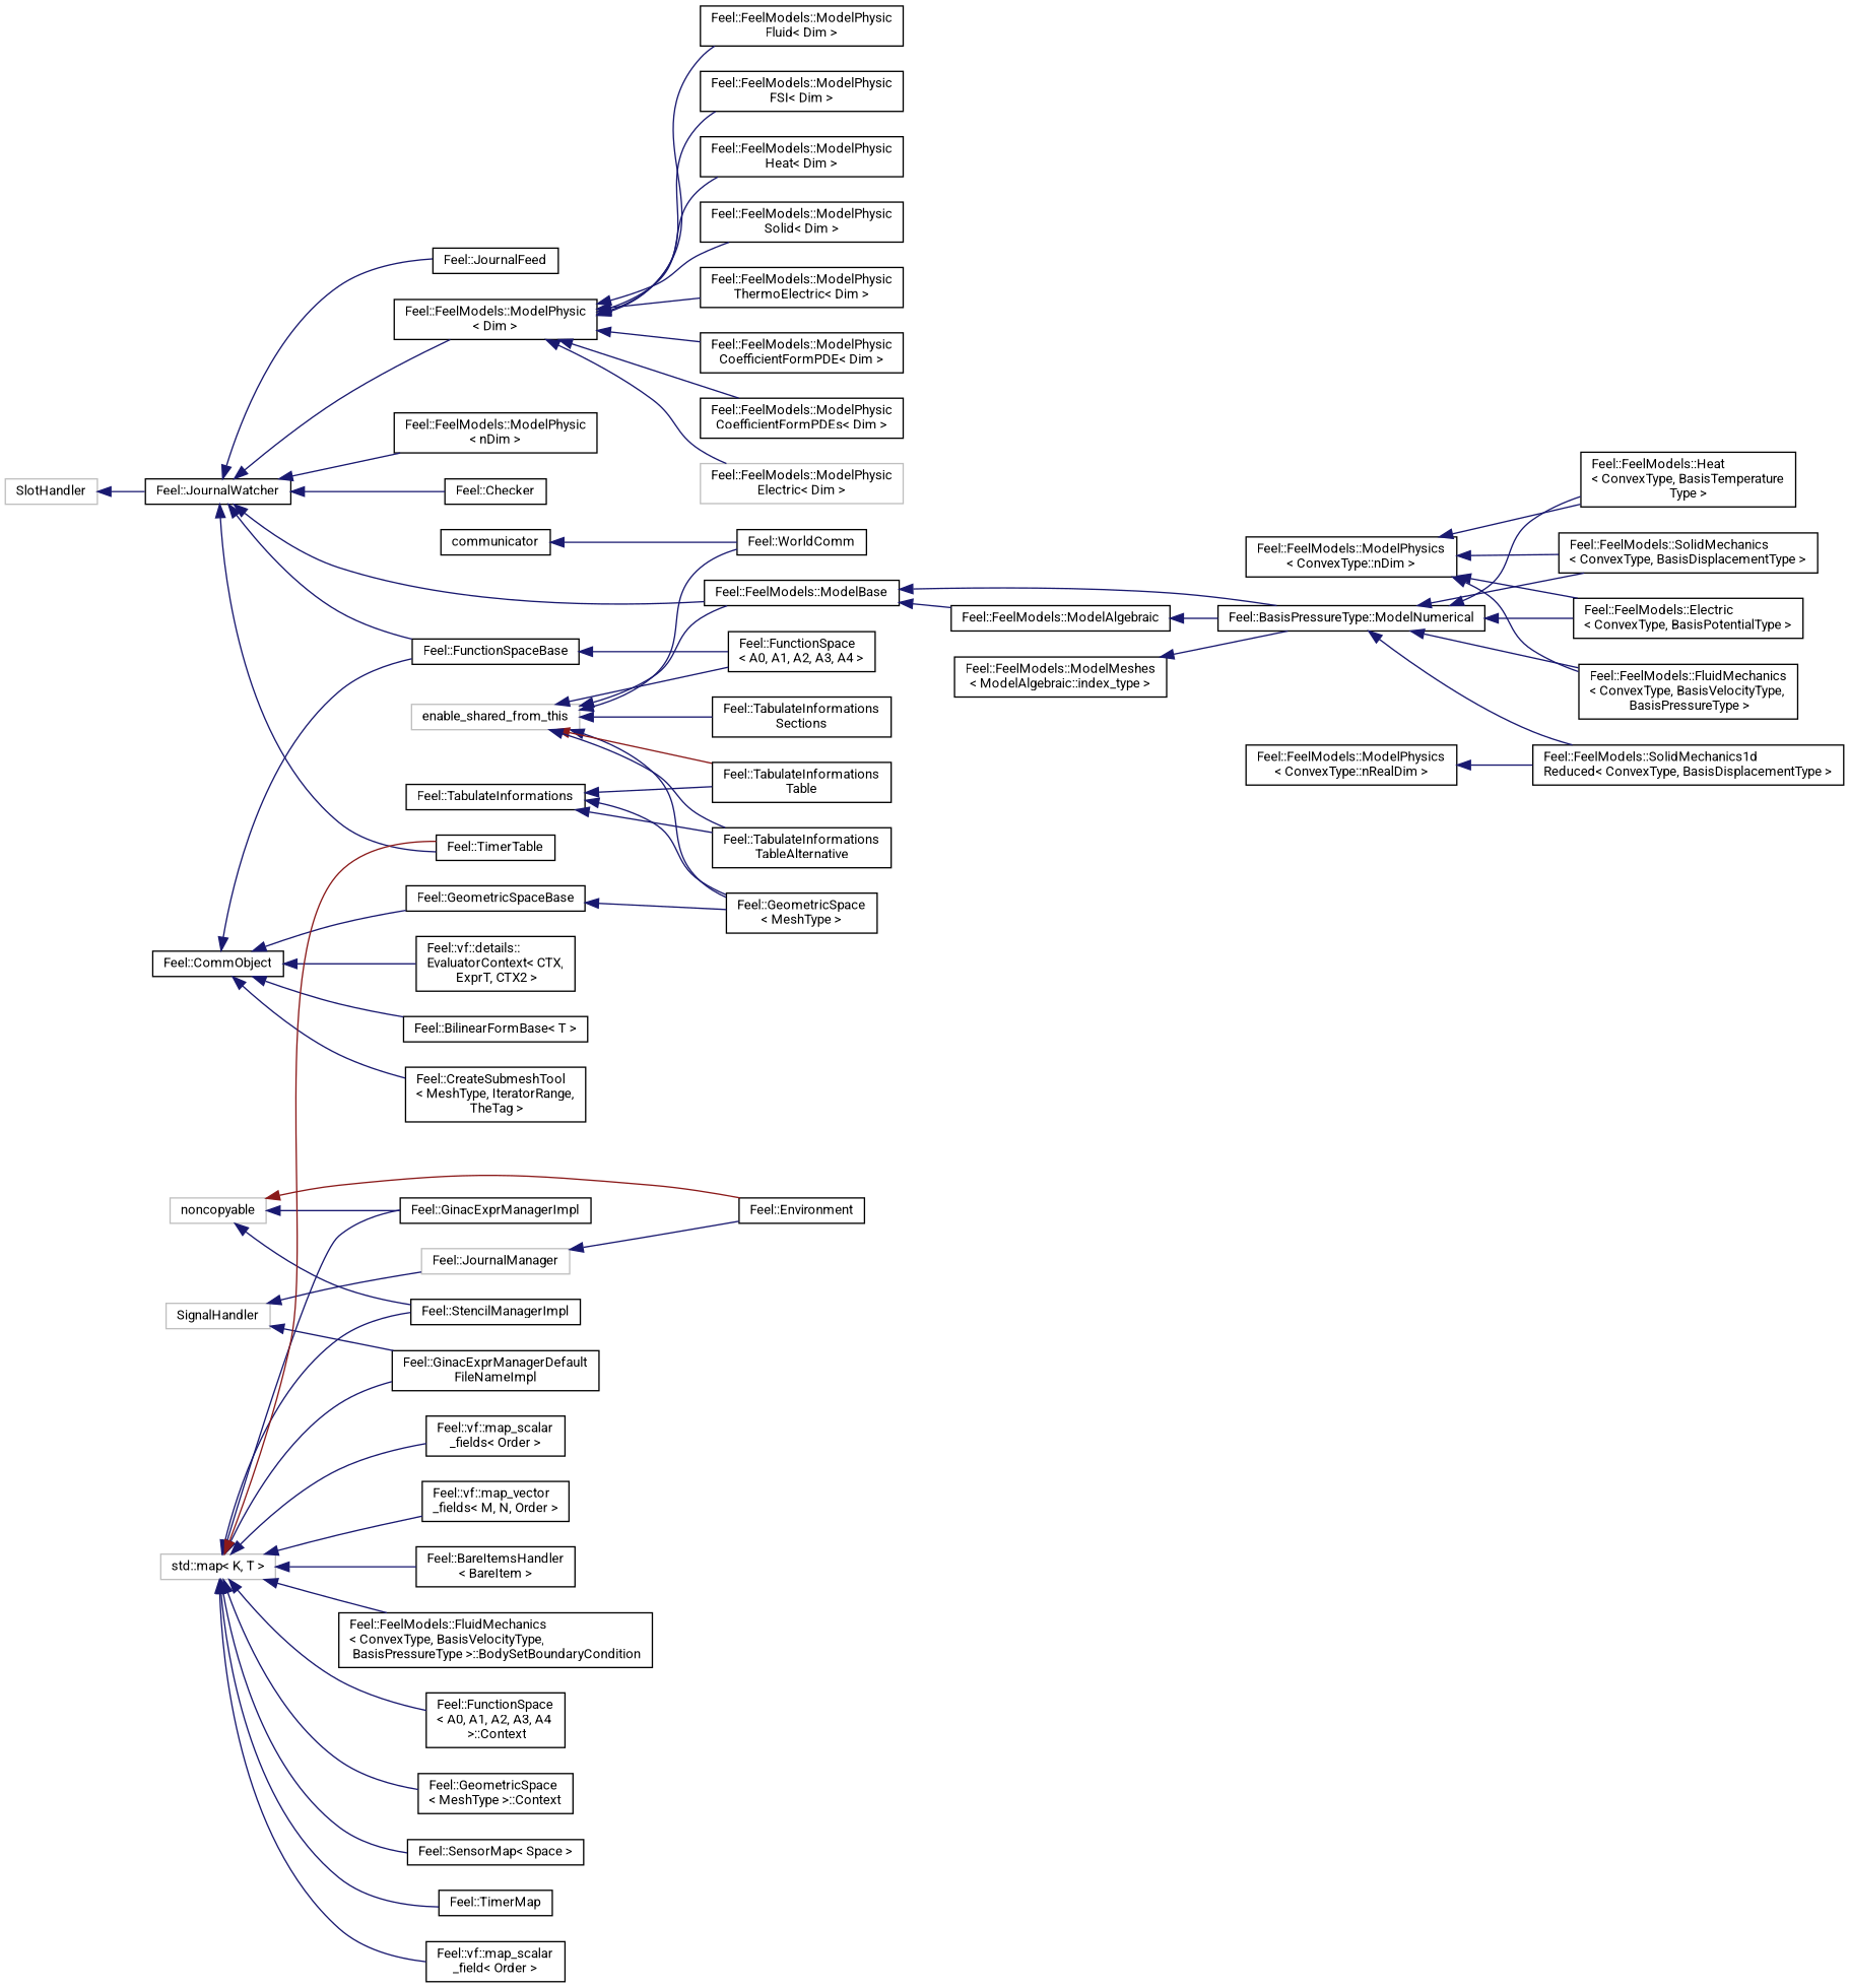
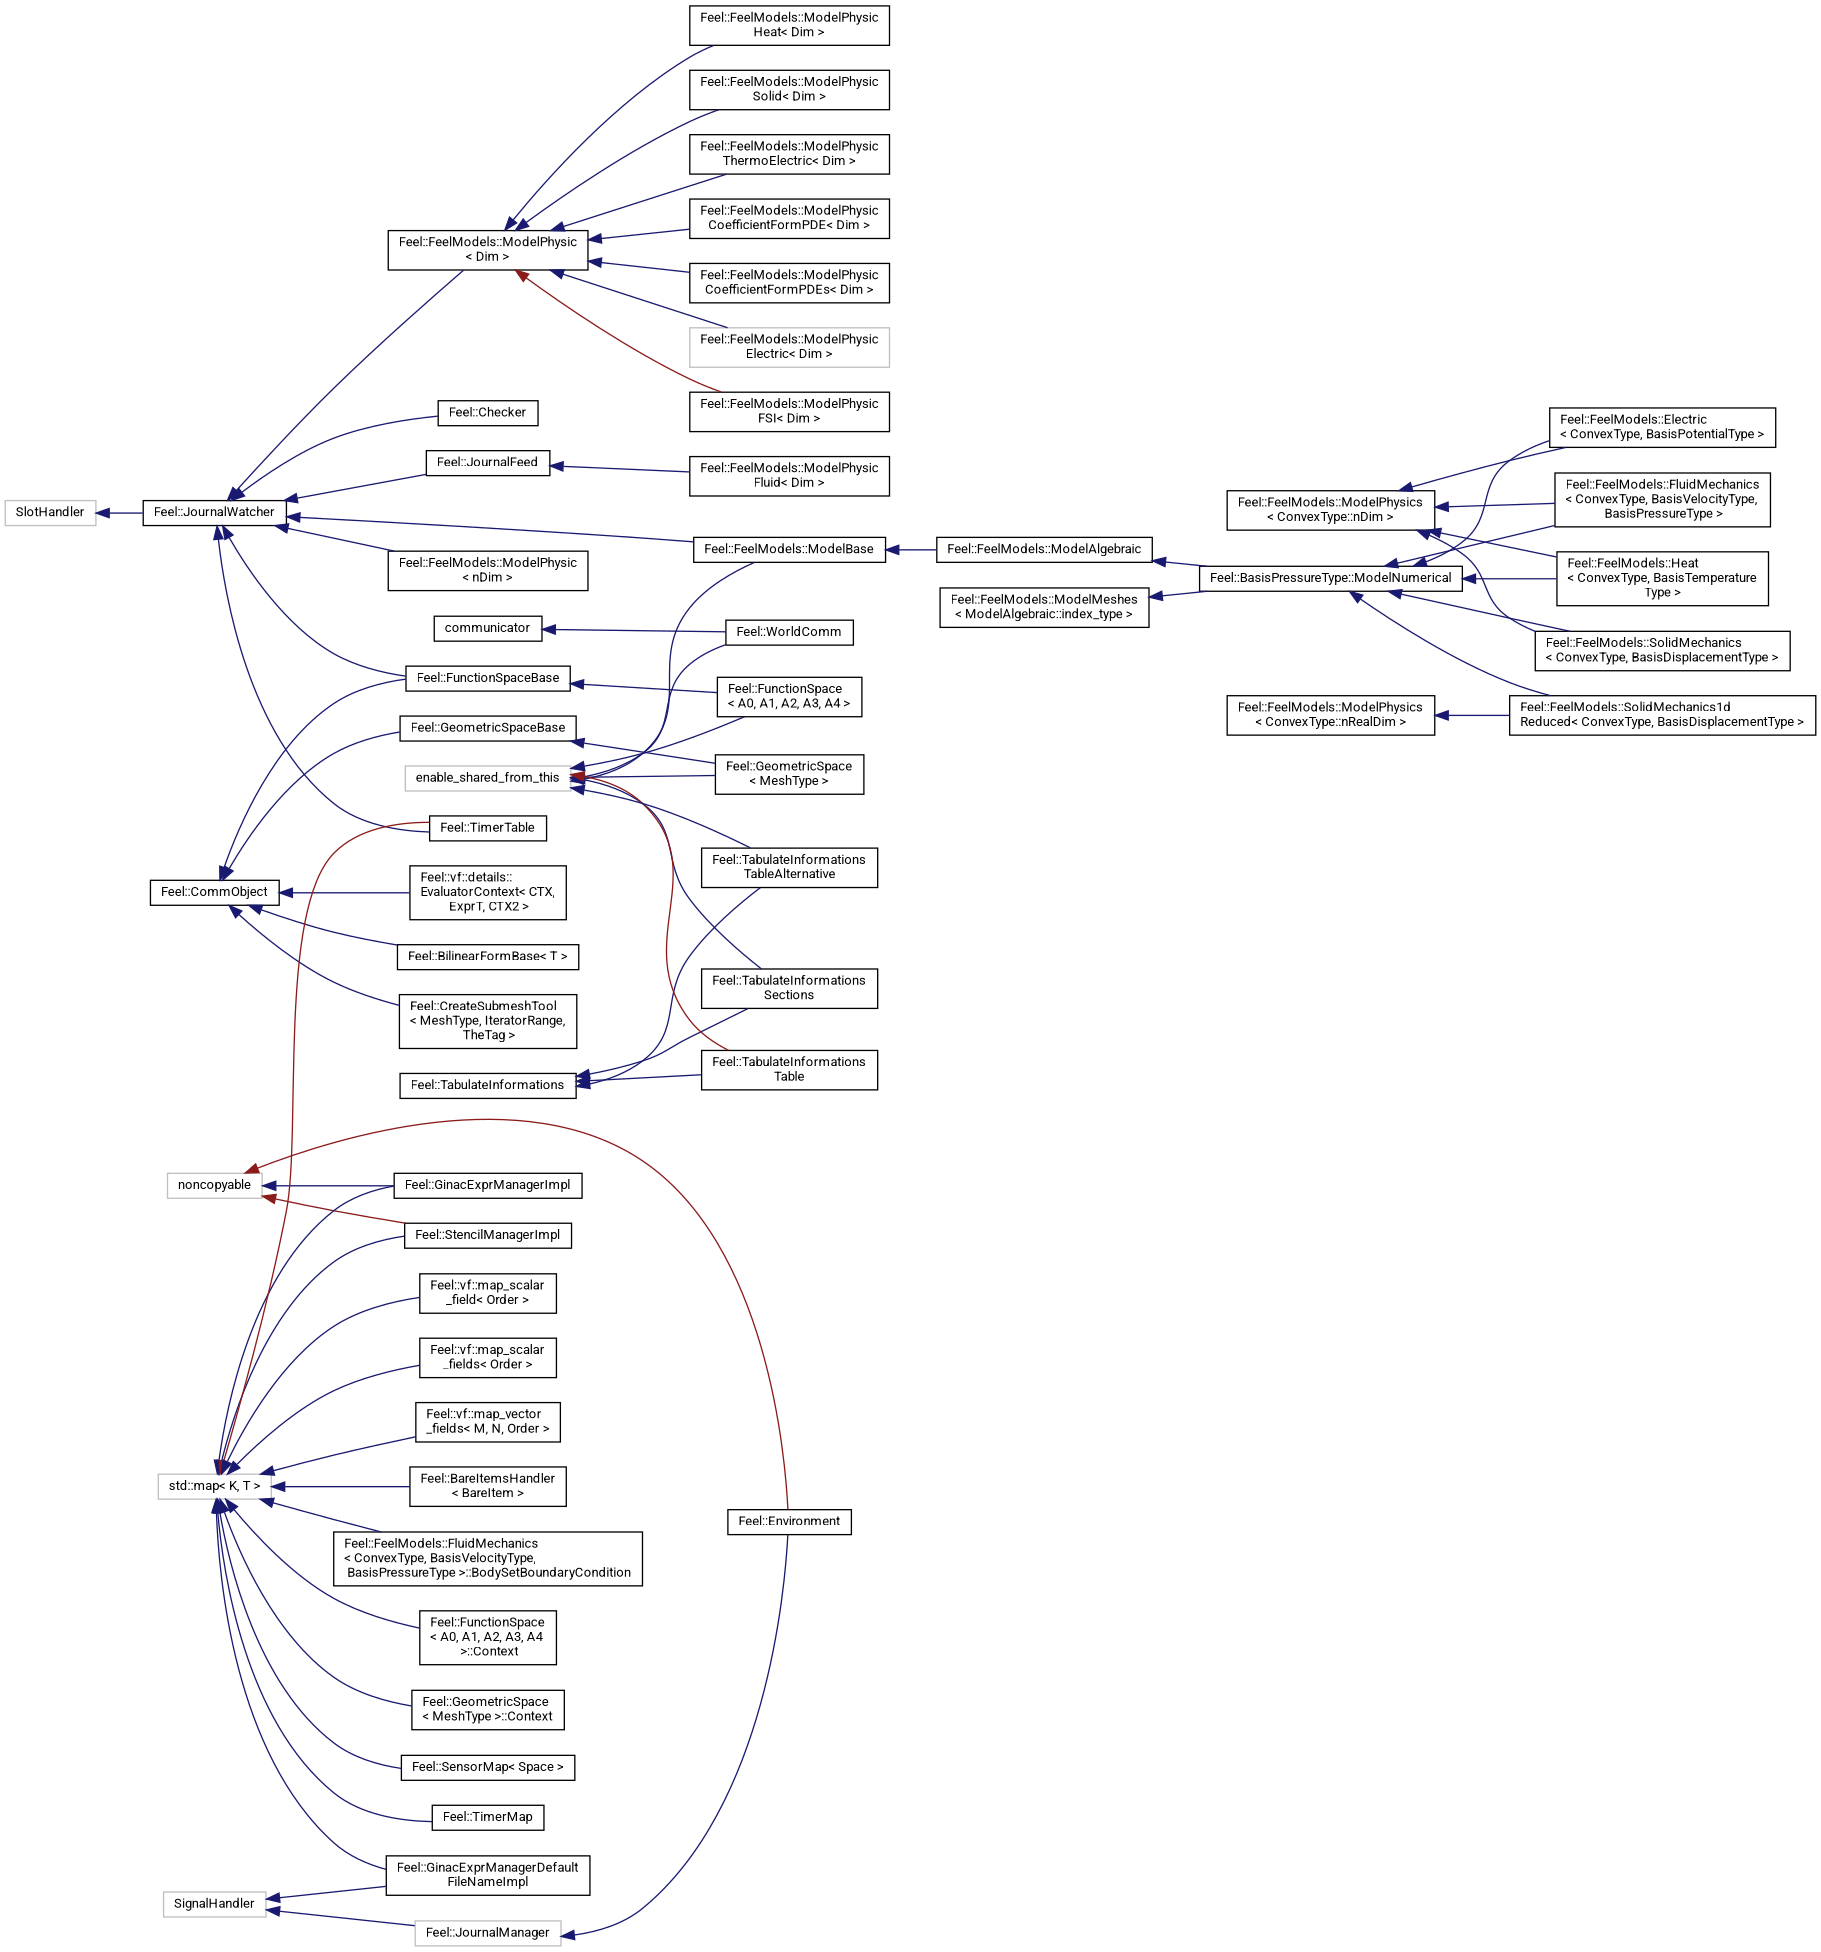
  digraph {
    fontname=Roboto
    rankdir=LR
    node [color=black fillcolor=white fontname=Roboto fontsize=10 shape=record style=filled]
    edge [color=midnightblue dir=back fontname=Roboto fontsize=10 labelfontname=Helvetica labelfontsize=10 style=solid]
    n1 [height=0.2 label=communicator width=0.4]
    n2 [height=0.2 label="Feel::WorldComm" width=0.4]
    n3 [color=grey75 height=0.2 label=noncopyable width=0.4]
    n4 [height=0.2 label="Feel::Environment" width=0.4]
    n5 [height=0.2 label="Feel::GinacExprManagerImpl" width=0.4]
    n6 [height=0.2 label="Feel::StencilManagerImpl" width=0.4]
    n7 [height=0.2 label="Feel::GinacExprManagerDefault\lFileNameImpl" width=0.4]
    n8 [color=grey75 height=0.2 label=SignalHandler width=0.4]
    n9 [color=grey75 height=0.2 label="Feel::JournalManager" width=0.4]
    n10 [color=grey75 height=0.2 label=SlotHandler width=0.4]
    n11 [height=0.2 label="Feel::JournalWatcher" width=0.4]
    n12 [height=0.2 label="Feel::Checker" width=0.4]
    n13 [height=0.2 label="Feel::FeelModels::ModelBase" width=0.4]
    n14 [height=0.2 label="Feel::FeelModels::ModelPhysic\l\< Dim \>" width=0.4]
    n15 [height=0.2 label="Feel::FunctionSpaceBase" width=0.4]
    n16 [height=0.2 label="Feel::JournalFeed" width=0.4]
    n17 [height=0.2 label="Feel::TimerTable" width=0.4]
    n18 [height=0.2 label="Feel::FeelModels::ModelPhysic\l\< nDim \>" width=0.4]
    n19 [height=0.2 label="Feel::FeelModels::ModelAlgebraic" width=0.4]
    n20 [height=0.2 label="Feel::BasisPressureType::ModelNumerical" width=0.4]
    n21 [height=0.2 label="Feel::FeelModels::ModelPhysic\lCoefficientFormPDE\< Dim \>" width=0.4]
    n22 [height=0.2 label="Feel::FeelModels::ModelPhysic\lCoefficientFormPDEs\< Dim \>" width=0.4]
    n23 [color=grey75 height=0.2 label="Feel::FeelModels::ModelPhysic\lElectric\< Dim \>" width=0.4]
    n24 [height=0.2 label="Feel::FeelModels::ModelPhysic\lFluid\< Dim \>" width=0.4]
    n25 [height=0.2 label="Feel::FeelModels::ModelPhysic\lFSI\< Dim \>" width=0.4]
    n26 [height=0.2 label="Feel::FeelModels::ModelPhysic\lHeat\< Dim \>" width=0.4]
    n27 [height=0.2 label="Feel::FeelModels::ModelPhysic\lSolid\< Dim \>" width=0.4]
    n28 [height=0.2 label="Feel::FeelModels::ModelPhysic\lThermoElectric\< Dim \>" width=0.4]
    n29 [height=0.2 label="Feel::FunctionSpace\l\< A0, A1, A2, A3, A4 \>" width=0.4]
    n30 [height=0.2 label="Feel::FeelModels::Electric\l\< ConvexType, BasisPotentialType \>" width=0.4]
    n31 [height=0.2 label="Feel::FeelModels::FluidMechanics\l\< ConvexType, BasisVelocityType,\l BasisPressureType \>" width=0.4]
    n32 [height=0.2 label="Feel::FeelModels::Heat\l\< ConvexType, BasisTemperature\lType \>" width=0.4]
    n33 [height=0.2 label="Feel::FeelModels::SolidMechanics\l\< ConvexType, BasisDisplacementType \>" width=0.4]
    n34 [height=0.2 label="Feel::FeelModels::SolidMechanics1d\lReduced\< ConvexType, BasisDisplacementType \>" width=0.4]
    n35 [height=0.2 label="Feel::CommObject" width=0.4]
    n36 [height=0.2 label="Feel::BilinearFormBase\< T \>" width=0.4]
    n37 [height=0.2 label="Feel::CreateSubmeshTool\l\< MeshType, IteratorRange,\l TheTag \>" width=0.4]
    n38 [height=0.2 label="Feel::GeometricSpaceBase" width=0.4]
    n39 [height=0.2 label="Feel::vf::details::\lEvaluatorContext\< CTX,\l ExprT, CTX2 \>" width=0.4]
    n40 [height=0.2 label="Feel::GeometricSpace\l\< MeshType \>" width=0.4]
    n41 [height=0.2 label="Feel::TabulateInformations" width=0.4]
    n42 [height=0.2 label="Feel::TabulateInformations\lSections" width=0.4]
    n43 [height=0.2 label="Feel::TabulateInformations\lTable" width=0.4]
    n44 [height=0.2 label="Feel::TabulateInformations\lTableAlternative" width=0.4]
    n45 [height=0.2 label="Feel::FeelModels::ModelMeshes\l\< ModelAlgebraic::index_type \>" width=0.4]
    n46 [height=0.2 label="Feel::FeelModels::ModelPhysics\l\< ConvexType::nDim \>" width=0.4]
    n47 [height=0.2 label="Feel::FeelModels::ModelPhysics\l\< ConvexType::nRealDim \>" width=0.4]
    n48 [color=grey75 height=0.2 label=enable_shared_from_this width=0.4]
    n49 [color=grey75 height=0.2 label="std::map\< K, T \>" width=0.4]
    n50 [height=0.2 label="Feel::BareItemsHandler\l\< BareItem \>" width=0.4]
    n51 [height=0.2 label="Feel::FeelModels::FluidMechanics\l\< ConvexType, BasisVelocityType,\l BasisPressureType \>::BodySetBoundaryCondition" width=0.4]
    n52 [height=0.2 label="Feel::FunctionSpace\l\< A0, A1, A2, A3, A4\l \>::Context" width=0.4]
    n53 [height=0.2 label="Feel::GeometricSpace\l\< MeshType \>::Context" width=0.4]
    n54 [height=0.2 label="Feel::SensorMap\< Space \>" width=0.4]
    n55 [height=0.2 label="Feel::TimerMap" width=0.4]
    n56 [height=0.2 label="Feel::vf::map_scalar\l_field\< Order \>" width=0.4]
    n57 [height=0.2 label="Feel::vf::map_scalar\l_fields\< Order \>" width=0.4]
    n58 [height=0.2 label="Feel::vf::map_vector\l_fields\< M, N, Order \>" width=0.4]
    n1 -> n2
    n3 -> n4 [color=firebrick4]
    n3 -> n5
-   n3 -> n6
+   n3 -> n6 [color=firebrick4]
    n8 -> n7
    n8 -> n9
    n9 -> n4
    n10 -> n11
    n11 -> n12
    n11 -> n13
    n11 -> n14
    n11 -> n15
    n11 -> n16
    n11 -> n17
    n11 -> n18
    n13 -> n19
-   n13 -> n20
    n14 -> n21
    n14 -> n22
    n14 -> n23
-   n14 -> n24
-   n14 -> n25
+   n16 -> n24
+   n14 -> n25 [color=firebrick4]
    n14 -> n26
    n14 -> n27
    n14 -> n28
    n15 -> n29
    n19 -> n20
    n20 -> n30
    n20 -> n31
    n20 -> n32
    n20 -> n33
    n20 -> n34
    n35 -> n15
    n35 -> n36
    n35 -> n37
    n35 -> n38
    n35 -> n39
    n38 -> n40
-   n41 -> n40
+   n41 -> n42
    n41 -> n43
    n41 -> n44
    n45 -> n20
    n46 -> n30
    n46 -> n31
    n46 -> n32
    n46 -> n33
    n47 -> n34
    n48 -> n2
    n48 -> n13
    n48 -> n29
    n48 -> n40
    n48 -> n42
    n48 -> n43 [color=firebrick4]
    n48 -> n44
    n49 -> n5
    n49 -> n6
    n49 -> n7
    n49 -> n17 [color=firebrick4]
    n49 -> n50
    n49 -> n51
    n49 -> n52
    n49 -> n53
    n49 -> n54
    n49 -> n55
    n49 -> n56
    n49 -> n57
    n49 -> n58
  }
